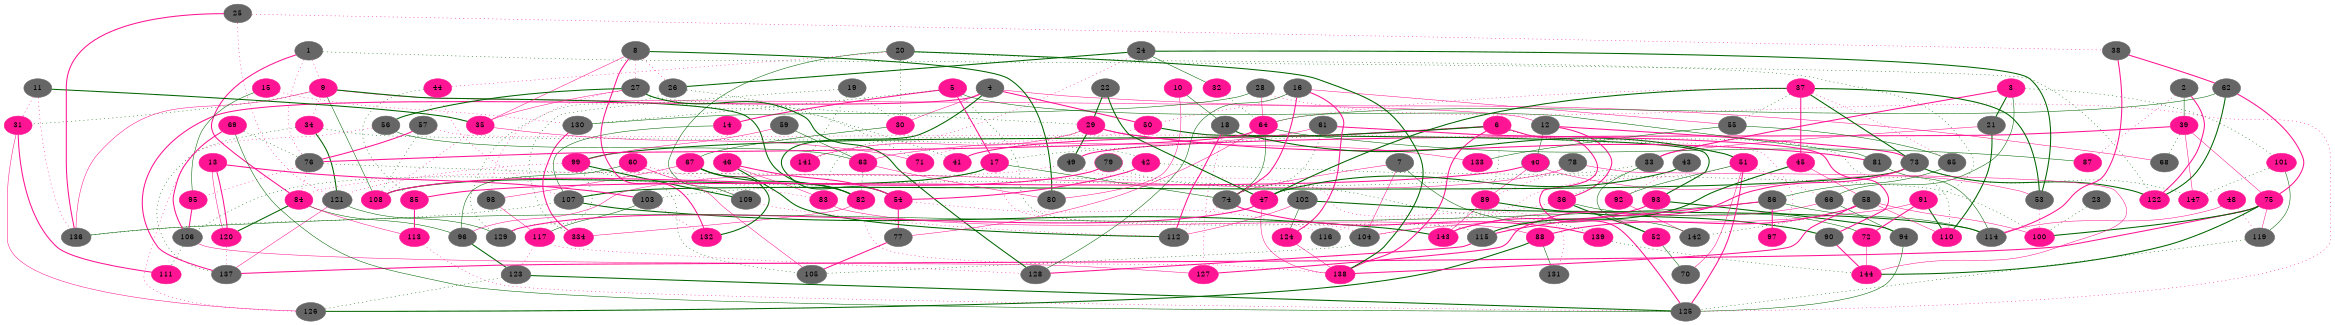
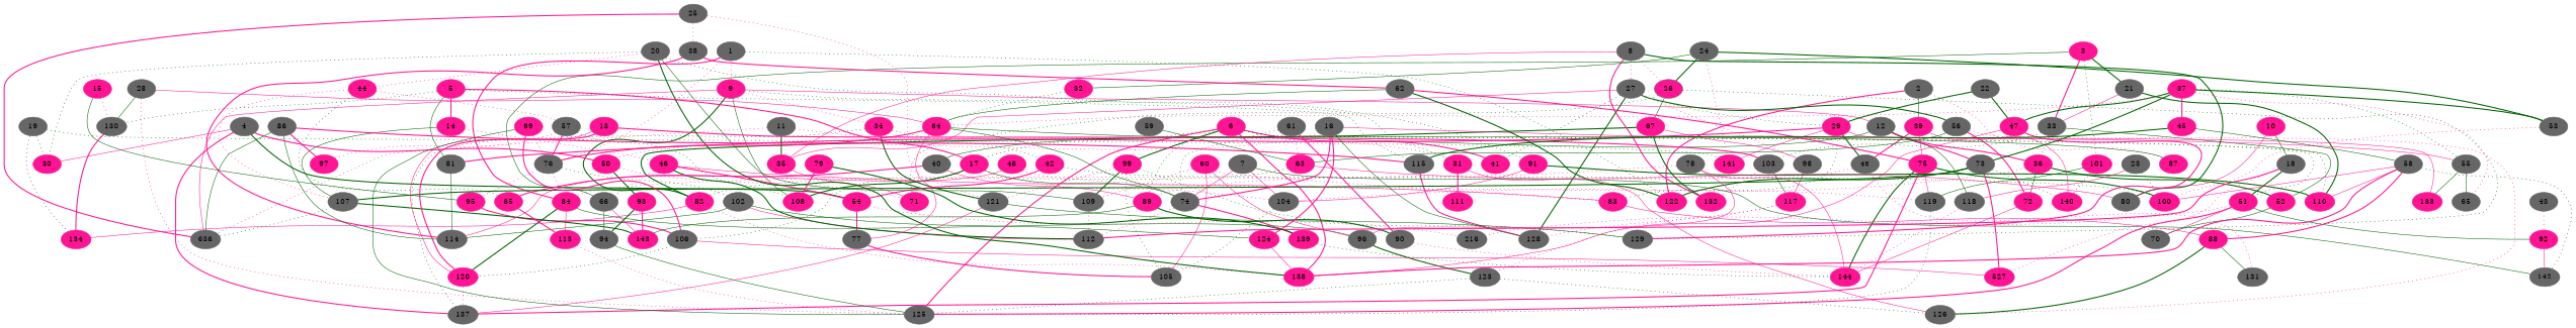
  graph {
    node [color=gray40 style=filled]
    edge [color=deeppink style=dotted]
    9 [color=deeppink]
    1
    76
    84 [color=deeppink]
    122 [color=deeppink]
    12
    31 [color=deeppink]
    34 [color=deeppink]
    82 [color=deeppink]
    108 [color=deeppink]
-   136
+   136 [label=636]
    95 [color=deeppink]
    102
    120 [color=deeppink]
    96
    113 [color=deeppink]
    2
    39 [color=deeppink]
    87 [color=deeppink]
-   68
    49
    75 [color=deeppink]
-   140 [color=deeppink label=147]
+   140 [color=deeppink]
    3 [color=deeppink]
    21
    33
    66
    101 [color=deeppink]
    110 [color=deeppink]
    36 [color=deeppink]
    103
    52 [color=deeppink]
    94
    143 [color=deeppink]
    119
    30 [color=deeppink]
    4
    50 [color=deeppink]
    54 [color=deeppink]
    137
    67 [color=deeppink]
    71 [color=deeppink]
    93 [color=deeppink]
-   116
+   116 [label=216]
    77
    5 [color=deeppink]
    14 [color=deeppink]
    17 [color=deeppink]
    81
    115
    130
    46 [color=deeppink]
    107
    74
    104
    106
    114
    128
-   134 [color=deeppink label=334]
+   134 [color=deeppink]
    6 [color=deeppink]
    41 [color=deeppink]
    51 [color=deeppink]
    89 [color=deeppink]
    99 [color=deeppink]
    125
    138 [color=deeppink]
    92 [color=deeppink]
    70
    90
    109
    121
    129
    105
    7
    142
    112
    139 [color=deeppink]
    8
-   26
+   26 [fillcolor=deeppink]
    27
    35 [color=deeppink]
    80
    132 [color=deeppink]
    29 [color=deeppink]
    56
    98
-   40 [fillcolor=deeppink]
+   40
    73
+   118
    111 [color=deeppink]
    126
    42 [color=deeppink]
    10 [color=deeppink]
    18
-   127 [color=deeppink]
+   127 [color=deeppink label=527]
    11
    72 [color=deeppink]
    53
    85 [color=deeppink]
    144 [color=deeppink]
    13 [color=deeppink]
    117 [color=deeppink]
    83 [color=deeppink]
    15 [color=deeppink]
    141 [color=deeppink]
    133 [color=deeppink]
    16
    55
    124 [color=deeppink]
    65
    19
    20
    44 [color=deeppink]
    91 [color=deeppink]
    57
    22
    47 [color=deeppink]
    23
    100 [color=deeppink]
    24
    32 [color=deeppink]
    64 [color=deeppink]
    25
    38
    62
    63 [color=deeppink]
    28
    131
    88 [color=deeppink]
    37 [color=deeppink]
    45 [color=deeppink]
    58
    86
    43
    97 [color=deeppink]
    48 [color=deeppink]
    59
    60 [color=deeppink]
    123
    61
    69 [color=deeppink]
    78
-   79 [color=deeppink fillcolor=gray40]
+   79 [color=deeppink]
    9 -- 12 [style=solid]
    9 -- 31 [color=darkgreen]
    9 -- 34
    9 -- 82 [color=darkgreen style=bold]
    9 -- 108 [color=darkgreen style=solid]
    9 -- 136 [style=solid]
    1 -- 9
    1 -- 76
    1 -- 84 [style=bold]
    1 -- 122 [color=darkgreen]
    76 -- 84
    76 -- 95
    76 -- 102 [color=darkgreen]
    84 -- 120 [color=darkgreen style=bold]
    84 -- 96 [color=darkgreen style=solid]
    84 -- 113 [style=solid]
    12 -- 36 [style=bold]
    12 -- 40 [color=darkgreen style=solid]
    12 -- 73 [style=bold]
+   12 -- 118 [color=darkgreen style=solid]
    31 -- 111 [style=bold]
    31 -- 126 [style=solid]
    34 -- 137 [color=darkgreen]
    34 -- 121 [color=darkgreen style=bold]
    34 -- 42 [color=darkgreen]
    82 -- 134 [style=solid]
    82 -- 138
    95 -- 106 [style=bold]
-   102 -- 114 [color=darkgreen style=bold]
+   102 -- 114 [color=darkgreen style=solid]
    102 -- 112 [style=solid]
    102 -- 124 [color=darkgreen style=solid]
    120 -- 137
    96 -- 123 [color=darkgreen style=bold]
    113 -- 125
    2 -- 122 [style=bold]
    2 -- 39 [color=darkgreen style=solid]
    2 -- 87
-   39 -- 68 [color=darkgreen]
    39 -- 49 [style=bold]
    39 -- 75 [style=solid]
    39 -- 140 [style=solid]
    49 -- 84
    49 -- 131
    75 -- 119 [style=solid]
    75 -- 137 [style=bold]
    75 -- 144 [color=darkgreen style=bold]
    75 -- 100 [color=darkgreen style=bold]
    3 -- 21 [color=darkgreen style=bold]
    3 -- 33 [style=bold]
    3 -- 66 [color=darkgreen style=solid]
    3 -- 101 [color=darkgreen]
    21 -- 33 [style=solid]
    21 -- 110 [color=darkgreen style=bold]
    33 -- 36 [color=darkgreen]
    33 -- 103 [color=darkgreen]
    33 -- 52 [color=darkgreen style=solid]
    66 -- 94 [color=darkgreen style=solid]
    66 -- 143 [style=solid]
    101 -- 140 [color=darkgreen]
    101 -- 119 [color=darkgreen style=solid]
    36 -- 52 [color=darkgreen style=bold]
    36 -- 104
    36 -- 72 [color=darkgreen style=solid]
    103 -- 132
    103 -- 117 [color=darkgreen style=solid]
    52 -- 70 [color=darkgreen style=solid]
    94 -- 125 [color=darkgreen style=solid]
    119 -- 125 [color=darkgreen]
-   30 -- 67 [color=darkgreen style=solid]
-   4 -- 68 [style=solid]
+   26 -- 67 [color=darkgreen style=solid]
    4 -- 30 [style=solid]
    4 -- 50 [style=bold]
    4 -- 54 [color=darkgreen style=bold]
    4 -- 137 [style=bold]
    50 -- 71
    50 -- 93 [color=darkgreen style=bold]
    54 -- 116
    54 -- 77 [style=bold]
    67 -- 82 [color=darkgreen style=bold]
    67 -- 132 [color=darkgreen style=bold]
    67 -- 98 [style=solid]
    93 -- 94 [color=darkgreen style=bold]
    93 -- 143 [style=bold]
    77 -- 105 [style=bold]
    5 -- 14 [style=bold]
    5 -- 17 [style=bold]
    5 -- 81 [color=darkgreen style=solid]
    5 -- 115 [color=darkgreen]
    5 -- 130 [color=darkgreen]
    14 -- 46
    14 -- 107 [color=darkgreen style=solid]
    17 -- 108 [color=darkgreen style=bold]
    17 -- 74 [color=darkgreen style=solid]
    17 -- 104
    17 -- 106 [color=darkgreen]
    81 -- 114 [color=darkgreen style=solid]
    115 -- 128 [style=bold]
    130 -- 134 [style=bold]
-   51 -- 66
+   46 -- 66
    46 -- 54 [style=bold]
    46 -- 112 [color=darkgreen style=bold]
    46 -- 83 [style=solid]
    107 -- 136 [color=darkgreen]
    107 -- 143 [color=darkgreen style=bold]
    74 -- 112
    74 -- 139 [style=bold]
    104 -- 105 [color=darkgreen]
-   106 -- 111 [color=darkgreen]
+   106 -- 120 [color=darkgreen]
    106 -- 127 [style=solid]
    6 -- 110 [color=darkgreen]
    6 -- 17 [color=darkgreen]
    6 -- 41 [style=bold]
    6 -- 51 [color=darkgreen]
    6 -- 89 [color=darkgreen]
    6 -- 99 [color=darkgreen style=bold]
    6 -- 125 [style=bold]
    6 -- 138 [style=bold]
    51 -- 116
    51 -- 125 [style=bold]
    51 -- 92 [color=darkgreen style=solid]
    51 -- 70 [style=solid]
-   89 -- 143 [style=solid]
+   89 -- 143 [color=darkgreen style=solid]
    89 -- 90 [color=darkgreen style=bold]
    99 -- 109 [color=darkgreen style=bold]
    99 -- 121
    99 -- 129 [color=darkgreen]
    99 -- 105 [color=darkgreen]
    92 -- 142 [style=solid]
-   90 -- 144 [style=bold]
+   90 -- 144
    109 -- 112
    121 -- 137 [style=solid]
    121 -- 129 [color=darkgreen style=solid]
    7 -- 74 [style=solid]
    7 -- 104 [style=solid]
    7 -- 142 [color=darkgreen style=solid]
    139 -- 144 [color=darkgreen]
    8 -- 26
    8 -- 27
    8 -- 35 [style=solid]
    8 -- 80 [color=darkgreen style=bold]
    8 -- 132 [style=bold]
    26 -- 71 [color=darkgreen]
    26 -- 129 [color=darkgreen]
    27 -- 128 [color=darkgreen style=bold]
    27 -- 41 [color=darkgreen]
    27 -- 35 [style=solid]
    27 -- 29 [color=darkgreen]
    27 -- 56 [color=darkgreen style=bold]
    27 -- 98
    35 -- 108
    35 -- 71 [style=solid]
    29 -- 49 [color=darkgreen style=bold]
    29 -- 81 [style=bold]
    29 -- 83 [color=darkgreen]
    29 -- 141 [style=solid]
    29 -- 133 [style=solid]
    56 -- 126
-   91 -- 72 [style=bold]
+   56 -- 72 [style=bold]
    56 -- 63 [color=darkgreen style=solid]
    98 -- 117 [style=solid]
    40 -- 89 [style=solid]
-   40 -- 53 [style=solid]
    40 -- 85 [style=bold]
    73 -- 122 [color=darkgreen style=bold]
    73 -- 140 [color=darkgreen]
    73 -- 107 [color=darkgreen style=bold]
    73 -- 127 [style=bold]
+   118 -- 144
    42 -- 54 [style=bold]
    42 -- 100 [color=darkgreen]
    10 -- 80 [style=solid]
    10 -- 18 [color=darkgreen style=solid]
    18 -- 51 [color=darkgreen style=bold]
    18 -- 112 [style=bold]
    18 -- 127
    11 -- 31
    11 -- 136
    11 -- 35 [color=darkgreen style=bold]
    72 -- 144 [style=solid]
    53 -- 100
    85 -- 113 [style=bold]
    13 -- 120 [style=solid]
    13 -- 120 [style=bold]
    13 -- 103 [style=bold]
    117 -- 128
    117 -- 123
    83 -- 88 [style=solid]
    15 -- 95 [color=darkgreen style=solid]
    15 -- 130
    16 -- 50
    16 -- 74 [style=bold]
    16 -- 128 [color=darkgreen style=solid]
    16 -- 55 [style=solid]
    16 -- 124 [style=bold]
    55 -- 133 [color=darkgreen style=solid]
    55 -- 65 [color=darkgreen style=solid]
    124 -- 138 [style=solid]
-   65 -- 86 [color=darkgreen style=solid]
    19 -- 30 [color=darkgreen]
    19 -- 134 [color=darkgreen]
    19 -- 141 [color=darkgreen]
    20 -- 30 [color=darkgreen]
    20 -- 138 [color=darkgreen style=bold]
    20 -- 109 [color=darkgreen style=solid]
    20 -- 44
    20 -- 91 [color=darkgreen]
    44 -- 107
    44 -- 85 [color=darkgreen]
    44 -- 57
    91 -- 110 [color=darkgreen style=bold]
    91 -- 104 [style=solid]
    57 -- 76 [style=bold]
    57 -- 108 [color=darkgreen]
    57 -- 97
    22 -- 29 [color=darkgreen style=bold]
    22 -- 47 [color=darkgreen style=bold]
    47 -- 138 [style=solid]
    47 -- 129 [style=bold]
+   23 -- 118 [style=solid]
    23 -- 100 [color=darkgreen]
    24 -- 26 [color=darkgreen style=bold]
    24 -- 53 [color=darkgreen style=bold]
    24 -- 141
    24 -- 32 [color=darkgreen style=solid]
    32 -- 64 [color=darkgreen]
    64 -- 76 [style=bold]
    64 -- 87 [color=darkgreen style=solid]
    64 -- 77 [style=solid]
    64 -- 74 [color=darkgreen style=solid]
    25 -- 136 [style=bold]
    25 -- 121
    25 -- 38
    38 -- 114 [style=bold]
    38 -- 62 [style=bold]
    62 -- 122 [color=darkgreen style=bold]
    62 -- 75 [style=bold]
    62 -- 64 [color=darkgreen style=solid]
    63 -- 82 [color=darkgreen]
    63 -- 80 [style=solid]
    28 -- 130 [color=darkgreen style=solid]
    28 -- 125
    28 -- 64 [style=solid]
    88 -- 126 [color=darkgreen style=bold]
    88 -- 131 [color=darkgreen style=solid]
    37 -- 73 [color=darkgreen style=bold]
    37 -- 53 [color=darkgreen style=bold]
    37 -- 55 [color=darkgreen]
    37 -- 65
    37 -- 47 [color=darkgreen style=bold]
    37 -- 64
    37 -- 45 [style=bold]
    45 -- 115 [color=darkgreen style=bold]
-   45 -- 58 [style=solid]
+   45 -- 58 [color=darkgreen style=solid]
    58 -- 110 [style=solid]
    58 -- 138 [style=bold]
    58 -- 142 [color=darkgreen]
    58 -- 100 [style=solid]
    58 -- 88 [style=bold]
    86 -- 136 [color=darkgreen style=solid]
    86 -- 115 [style=bold]
    86 -- 114 [color=darkgreen style=solid]
    86 -- 97 [style=bold]
    43 -- 92
-   43 -- 47 [color=darkgreen style=bold]
    48 -- 119
    48 -- 114 [style=solid]
-   59 -- 99 [style=solid]
+   59 -- 99
    59 -- 63 [color=darkgreen style=solid]
-   60 -- 96 [color=darkgreen style=solid]
+   60 -- 96 [style=solid]
    60 -- 109
    60 -- 105 [style=solid]
    60 -- 83
-   123 -- 125 [color=darkgreen style=bold]
+   123 -- 125 [color=darkgreen]
    123 -- 126 [color=darkgreen]
    61 -- 74 [color=darkgreen]
    61 -- 90 [style=bold]
-   61 -- 63 [style=solid]
+   61 -- 63
    69 -- 76 [color=darkgreen]
    69 -- 106 [style=bold]
    69 -- 125 [color=darkgreen style=solid]
    78 -- 96 [style=solid]
    78 -- 89
    78 -- 144 [style=solid]
    79 -- 108 [style=bold]
-   79 -- 139 [color=darkgreen]
+   79 -- 139 [color=darkgreen style=bold]
  }
